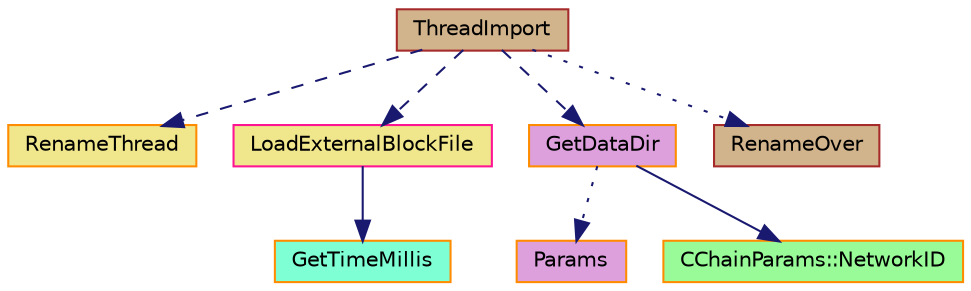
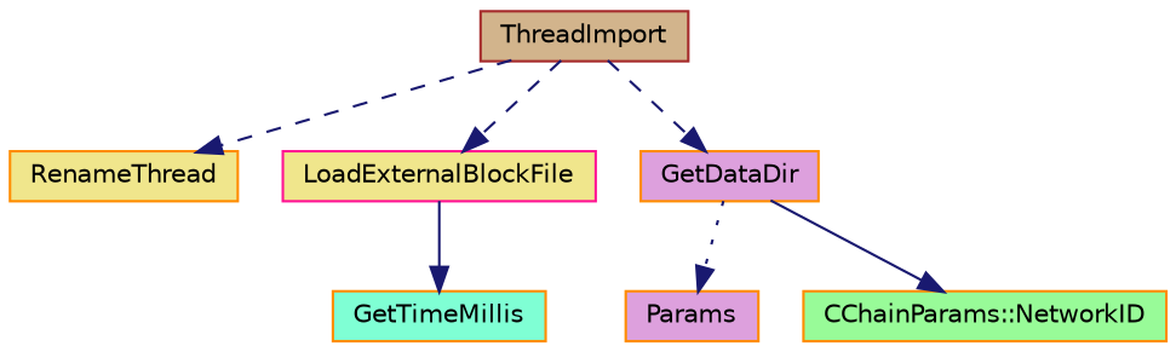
  digraph {
    rankdir=TB
    node [color=darkorange fillcolor=tan fontname=Helvetica fontsize=10 shape=record style=filled]
    edge [color=midnightblue fontname=Helvetica fontsize=10 labelfontname=Helvetica labelfontsize=10 style=dashed]
    n1 [color=brown fontcolor=black height=0.2 label=ThreadImport width=0.4]
    n2 [fillcolor=khaki height=0.2 label=RenameThread width=0.4]
    n3 [color=deeppink fillcolor=khaki height=0.2 label=LoadExternalBlockFile width=0.4]
    n4 [fillcolor=plum height=0.2 label=GetDataDir width=0.4]
-   n5 [color=brown height=0.2 label=RenameOver width=0.4]
    n6 [fillcolor=aquamarine height=0.2 label=GetTimeMillis width=0.4]
    n7 [fillcolor=plum height=0.2 label=Params width=0.4]
    n8 [fillcolor=palegreen height=0.2 label="CChainParams::NetworkID" width=0.4]
    n1 -> n2
    n1 -> n3
    n1 -> n4
-   n1 -> n5 [style=dotted]
    n3 -> n6 [style=solid]
    n4 -> n7 [style=dotted]
    n4 -> n8 [style=solid]
  }
